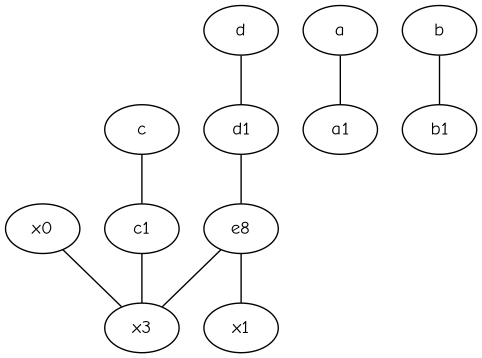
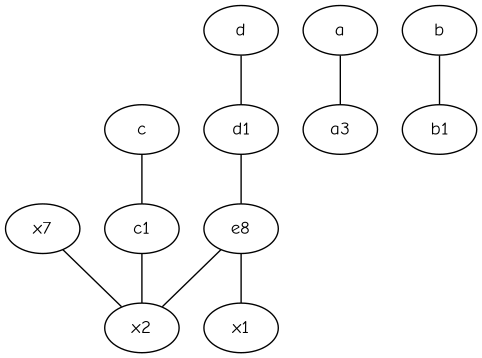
  graph {
    fontname="Comic Neue"
    node [fontname="Comic Neue" labelfontsize=50]
    edge [fontname="Comic Neue"]
-   x0
-   x2 [label=x3]
+   x0 [label=x7]
+   x2
    n3 [label=e8]
    d1
    x1
    c1
    a
-   a1
+   a1 [label=a3]
    d
    c
    b
    b1
    x0 -- x2
    n3 -- x2
    n3 -- x1
    d1 -- n3
    c1 -- x2
    a -- a1
    d -- d1
    c -- c1
    b -- b1
  }
